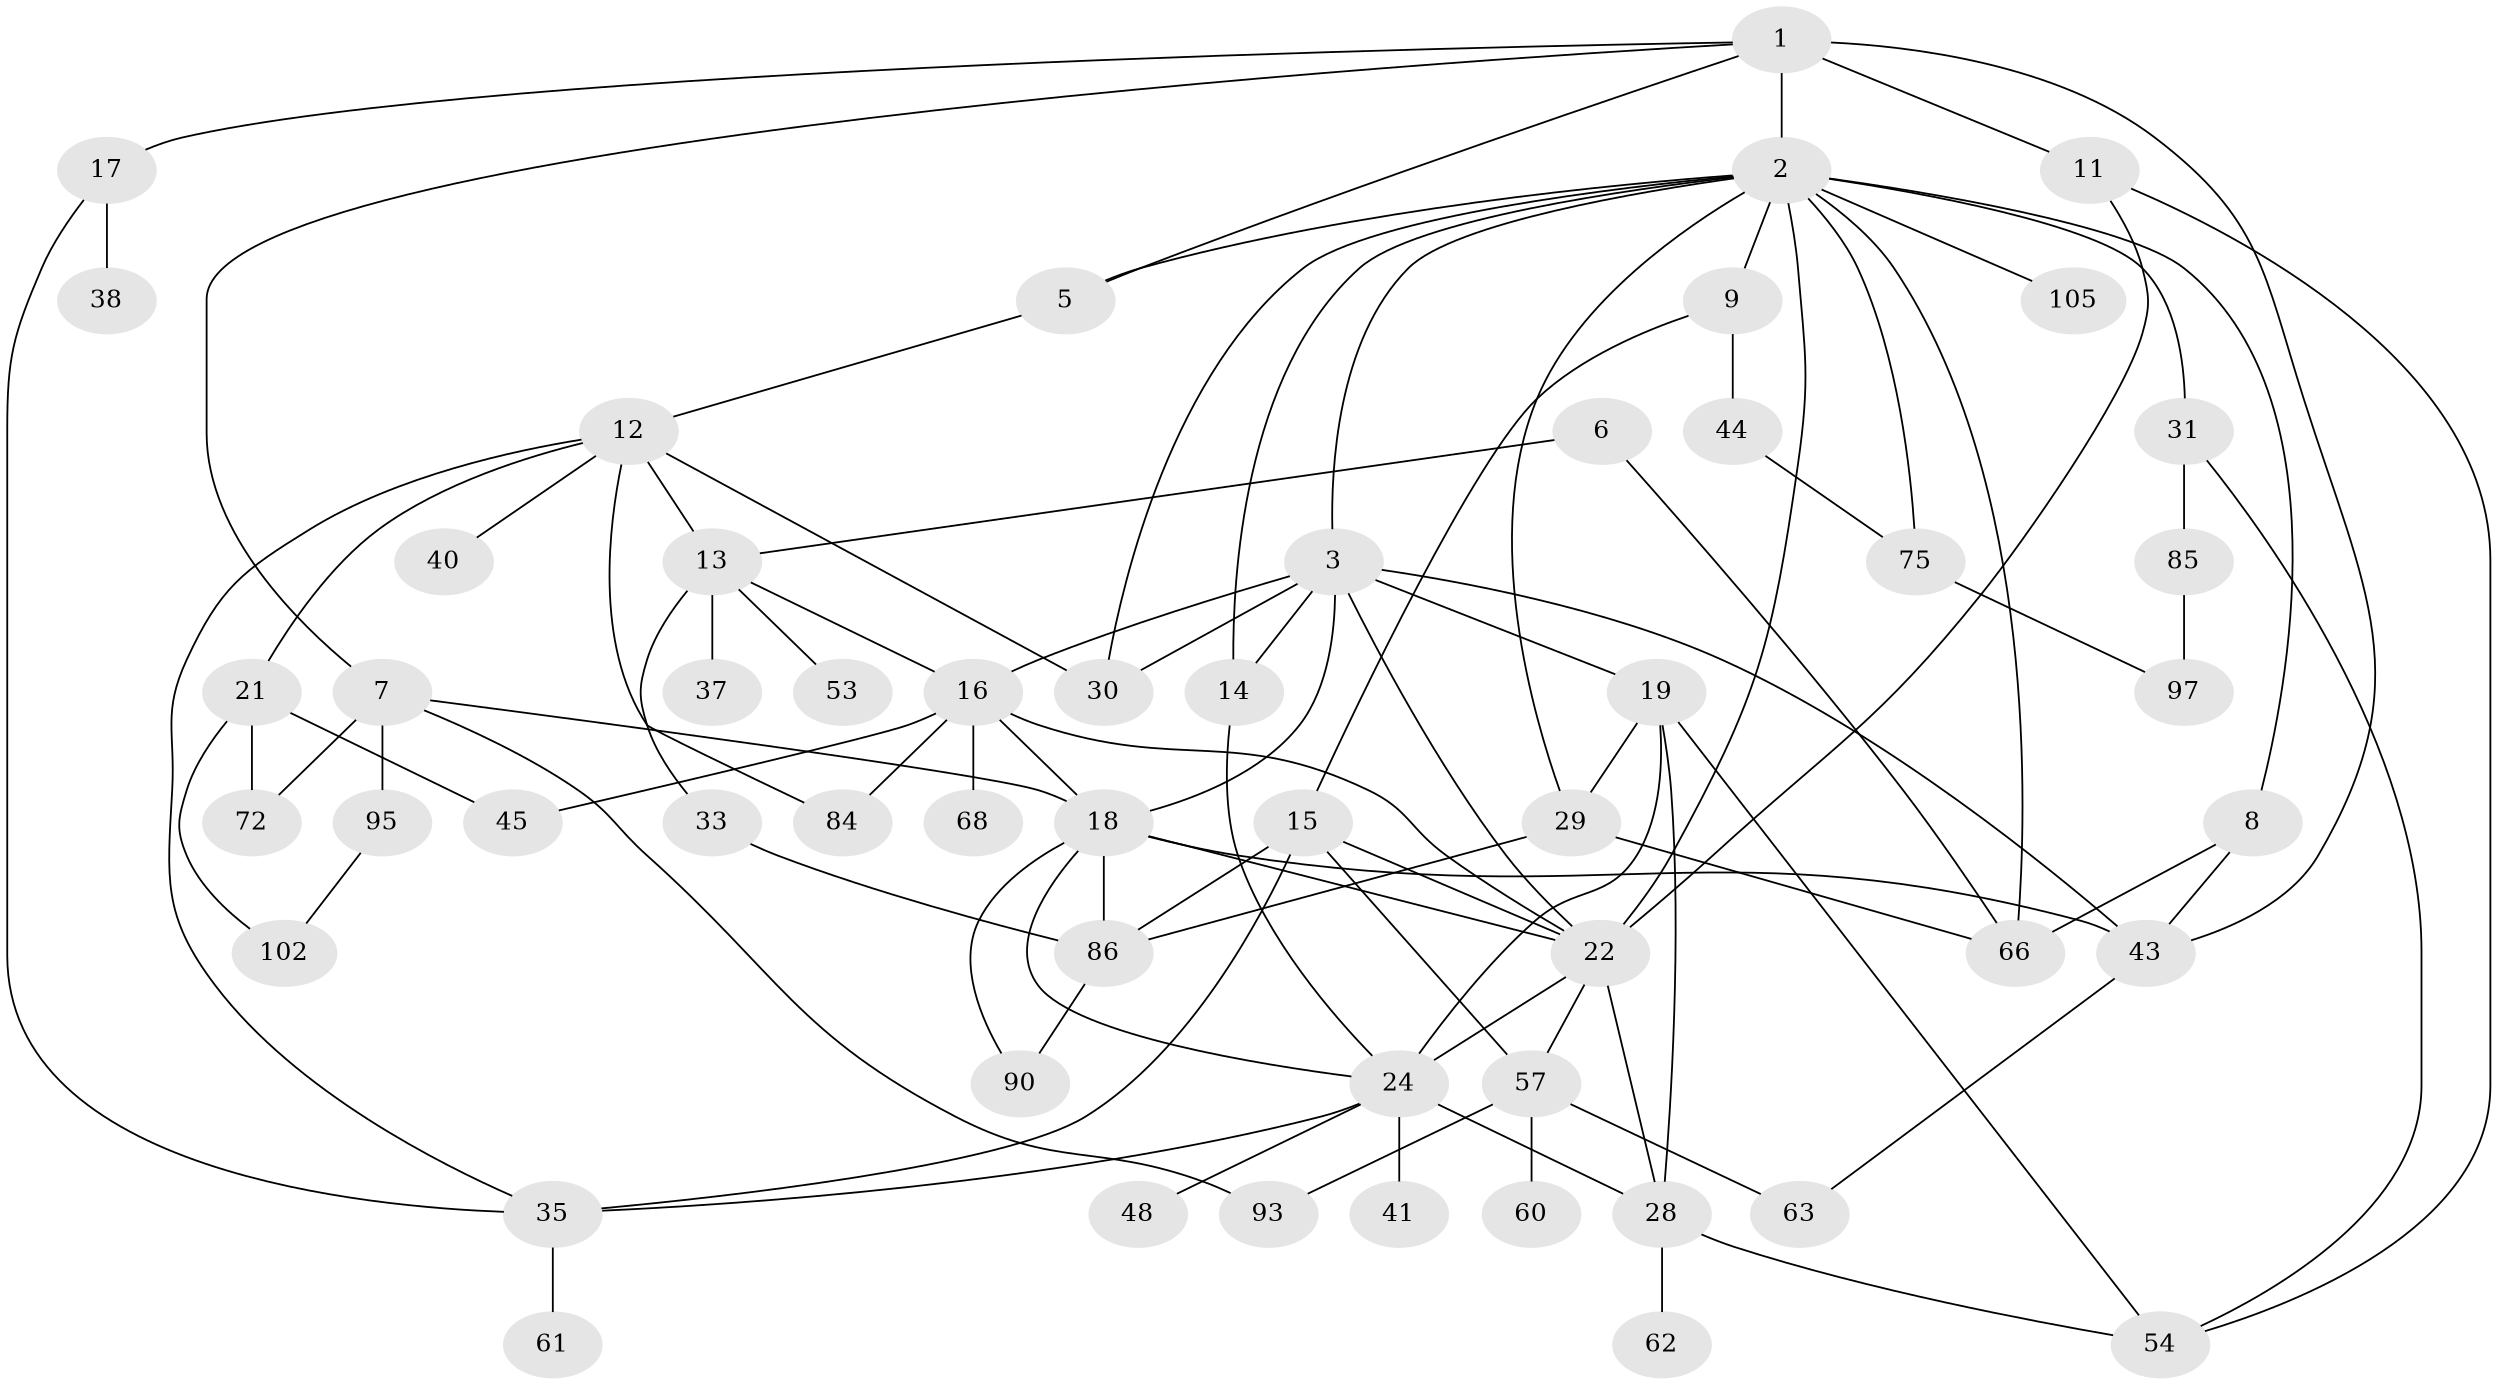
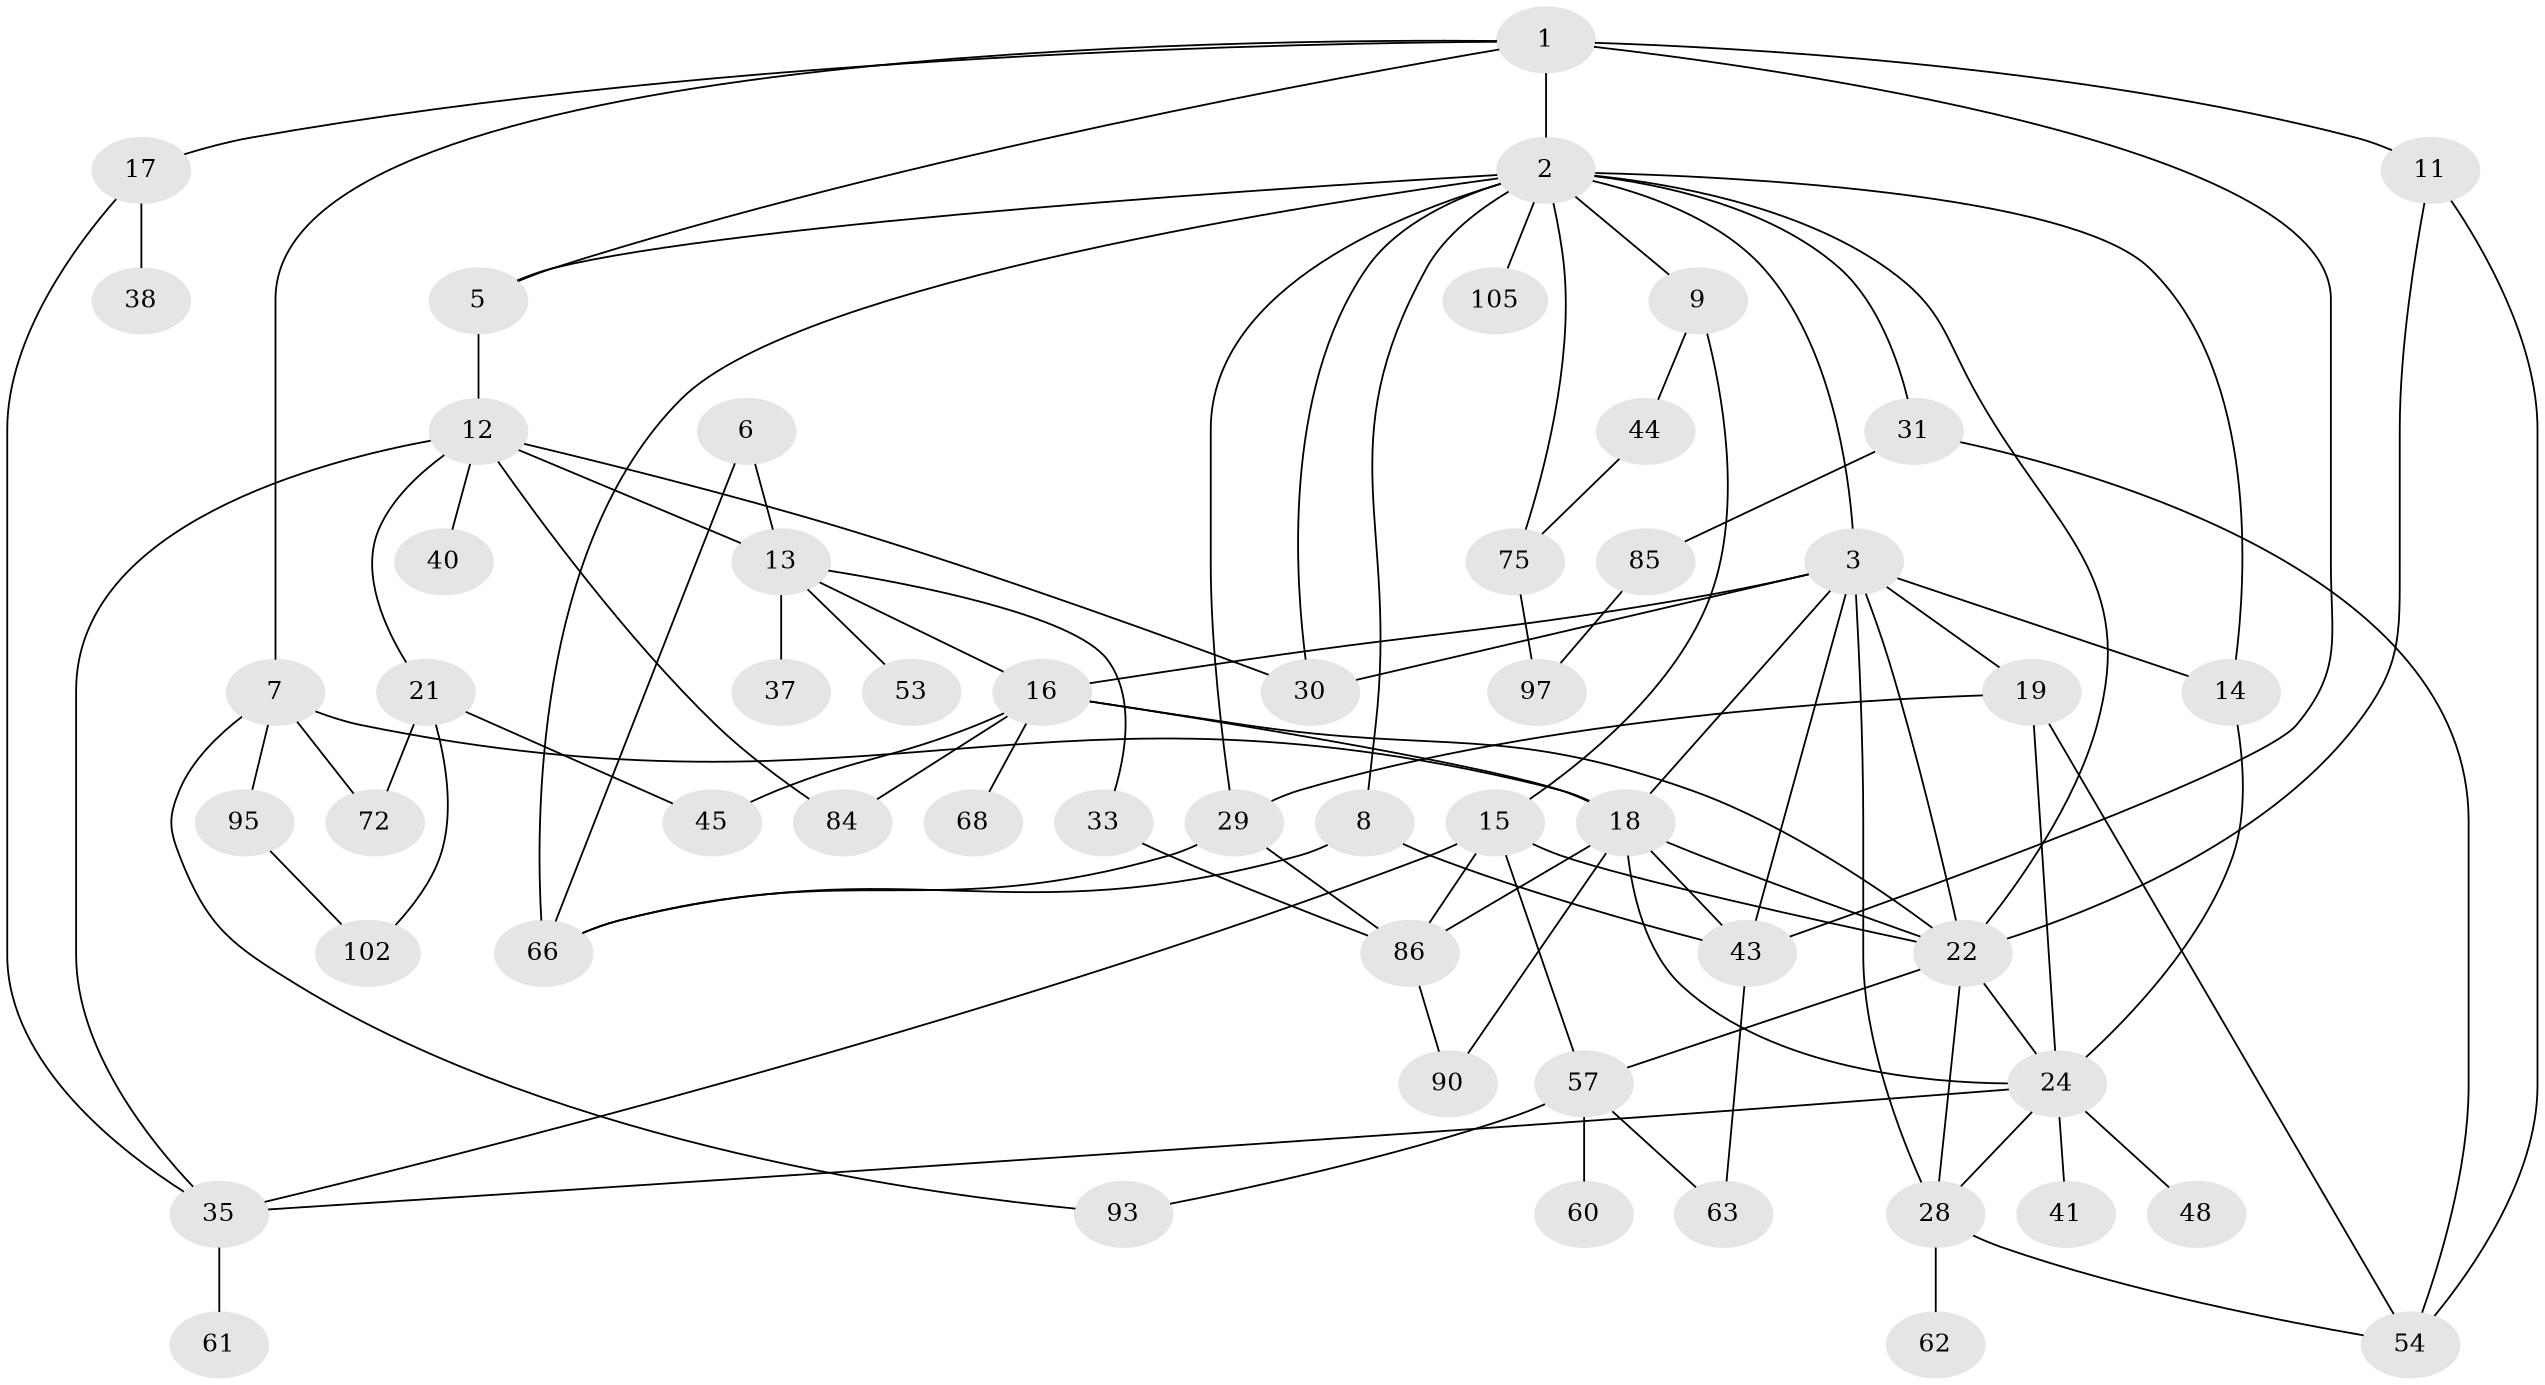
  graph {
    node [color=gray90 style=filled]
    2 [super="+4"]
    5
    3 [super="+10"]
    8 [super="+94"]
    9 [super="+39"]
    14
    22 [super="+98"]
    29 [super="+47"]
    30 [super="+103"]
    31
    66
    105
    75
    1
    7 [super="+46"]
    11 [super="+25"]
    17 [super="+50+64+69"]
    43 [super="+87"]
    12 [super="+20+71+88"]
    18 [super="+73+108+49"]
    72
    93
    95 [super="+99"]
    54 [super="+78"]
    35
    38
    63 [super="+101"]
    16 [super="+89+34+23+55"]
    19 [super="+42"]
    28 [super="+91+67"]
    6
    13 [super="+32"]
    15 [super="+58+76"]
    44
    24 [super="+26"]
    57
    86
    n38 [label=85]
    84
    45 [super="+51+79"]
    68
    90
    62
    21 [super="+85"]
    40
    33 [super="+36"]
    37
    53
    102
    61
    41 [super="+70"]
    48
    60
    97
    2 -- 5
    2 -- 3
    2 -- 8
    2 -- 9
    2 -- 14
    2 -- 22
    2 -- 29
    2 -- 30
    2 -- 31
    2 -- 66
    2 -- 105
    2 -- 75
    5 -- 12
    3 -- 14
    3 -- 22
    3 -- 30
    3 -- 43
    3 -- 18
    3 -- 16
    3 -- 19 [weight=2]
-   19 -- 28
+   3 -- 28
    8 -- 66
    8 -- 43
    9 -- 15
    9 -- 44
    14 -- 24
    22 -- 28
    22 -- 24
    22 -- 57
    29 -- 66
    29 -- 86
    31 -- 54
    31 -- n38
    75 -- 97
    1 -- 2
    1 -- 5
    1 -- 7
    1 -- 11 [weight=2]
    1 -- 17
    1 -- 43
    7 -- 18
    7 -- 72
    7 -- 93
    7 -- 95
    11 -- 22
    11 -- 54
    17 -- 35
    17 -- 38
    43 -- 63
    12 -- 30
    12 -- 35
    12 -- 13 [weight=2]
    12 -- 84
    12 -- 21
    12 -- 40
    18 -- 22
    18 -- 43
    18 -- 24
    18 -- 86
    18 -- 90
    95 -- 102
    35 -- 61
    16 -- 22
    16 -- 18
    16 -- 84
    16 -- 45
    16 -- 68
    19 -- 29
    19 -- 54
    19 -- 24
    28 -- 54
    28 -- 62
    6 -- 66
    6 -- 13
    13 -- 16
    13 -- 33
    13 -- 37
    13 -- 53
    15 -- 22
    15 -- 35
    15 -- 57
    15 -- 86
    44 -- 75
    24 -- 35
    24 -- 28
    24 -- 41
    24 -- 48
    57 -- 93
    57 -- 63
    57 -- 60
    86 -- 90
    n38 -- 97
    21 -- 72
    21 -- 45
    21 -- 102
    33 -- 86
  }
